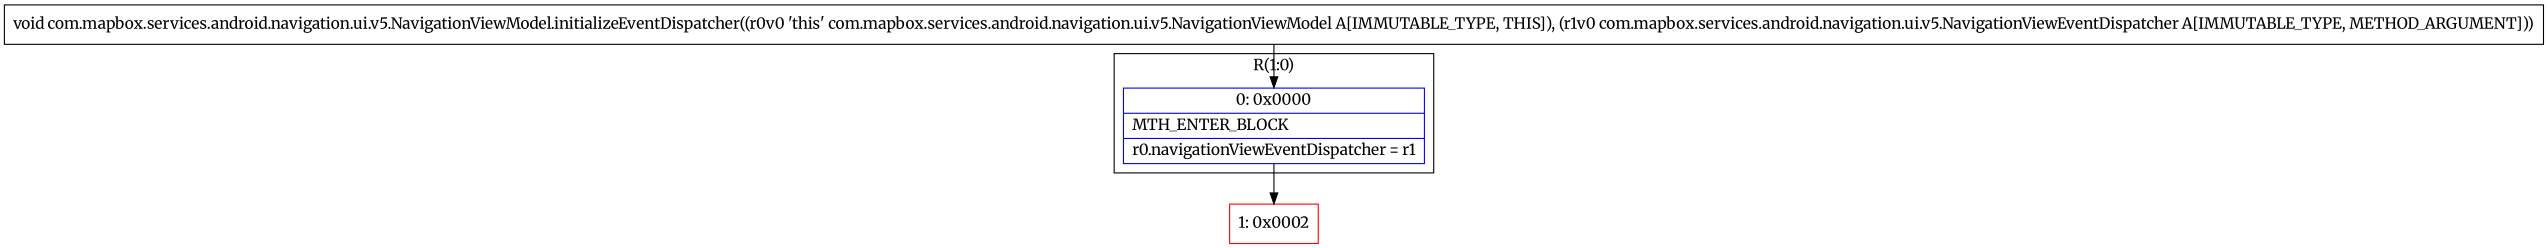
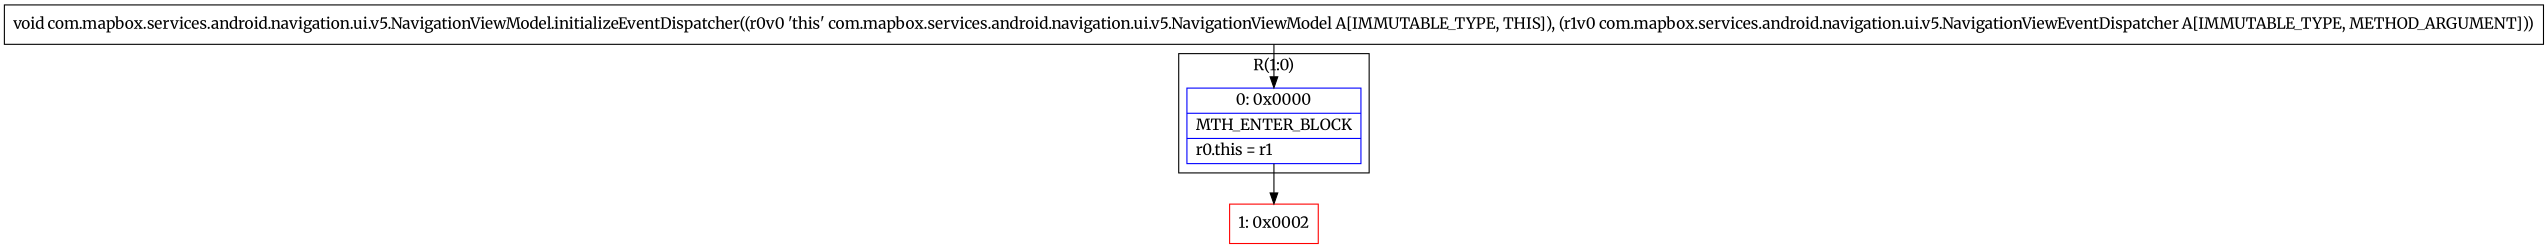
  digraph {
    fontname=Merriweather
    node [shape=record fontname=Merriweather]
    edge [fontname=Merriweather]
-   n1 [color=blue label="{0\:\ 0x0000|MTH_ENTER_BLOCK\l|r0.navigationViewEventDispatcher = r1\l}"]
+   n1 [color=blue label="{0\:\ 0x0000|MTH_ENTER_BLOCK\l|r0.this = r1\l}"]
    n2 [color=red label="{1\:\ 0x0002}"]
    n3 [label="{void com.mapbox.services.android.navigation.ui.v5.NavigationViewModel.initializeEventDispatcher((r0v0 'this' com.mapbox.services.android.navigation.ui.v5.NavigationViewModel A[IMMUTABLE_TYPE, THIS]), (r1v0 com.mapbox.services.android.navigation.ui.v5.NavigationViewEventDispatcher A[IMMUTABLE_TYPE, METHOD_ARGUMENT])) }"]
    subgraph cluster_1 {
      label="R(1:0)"
      n1
    }
    n1 -> n2
    n3 -> n1
  }
